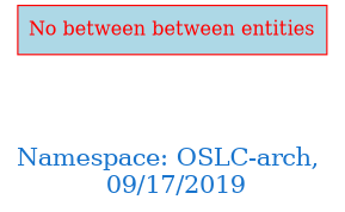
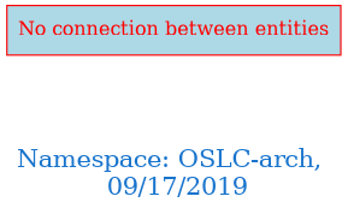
  digraph {
    fontcolor=dodgerblue3
    fontsize=18
    label="\n\n\nNamespace: OSLC-arch, \n 09/17/2019"
    rankdir=TB
-   "No connection between entities" [color=red fontcolor=red shape=polygon style=filled fillcolor=lightblue label="No between between entities"]
+   "No connection between entities" [color=red fontcolor=red shape=polygon style=filled fillcolor=lightblue]
  }
